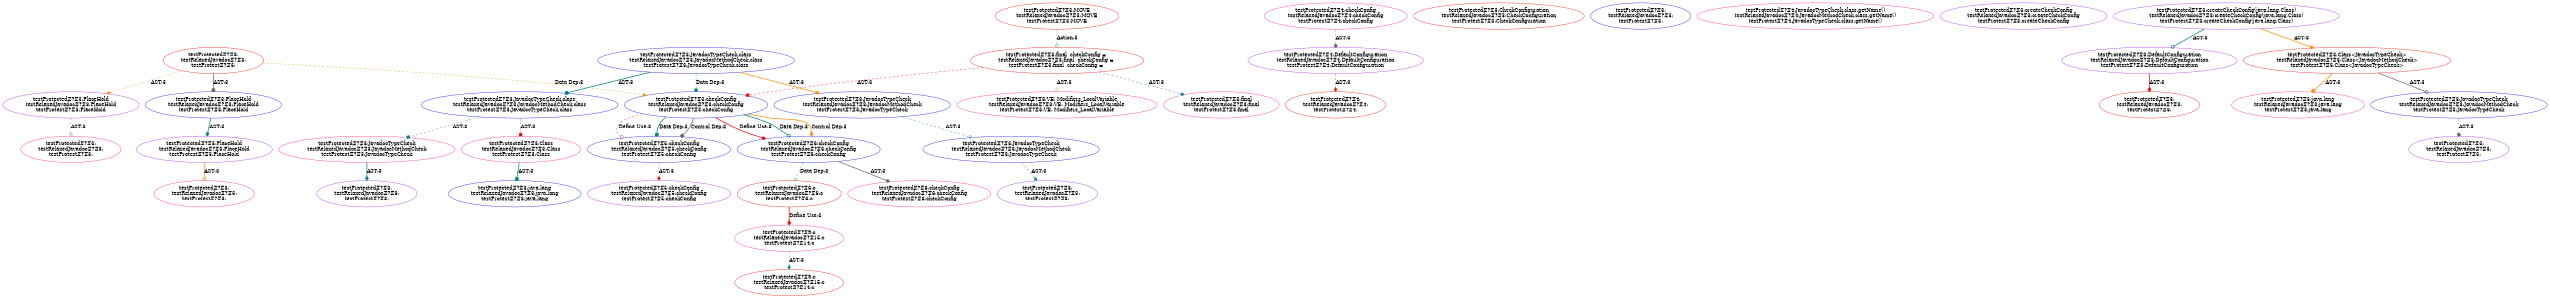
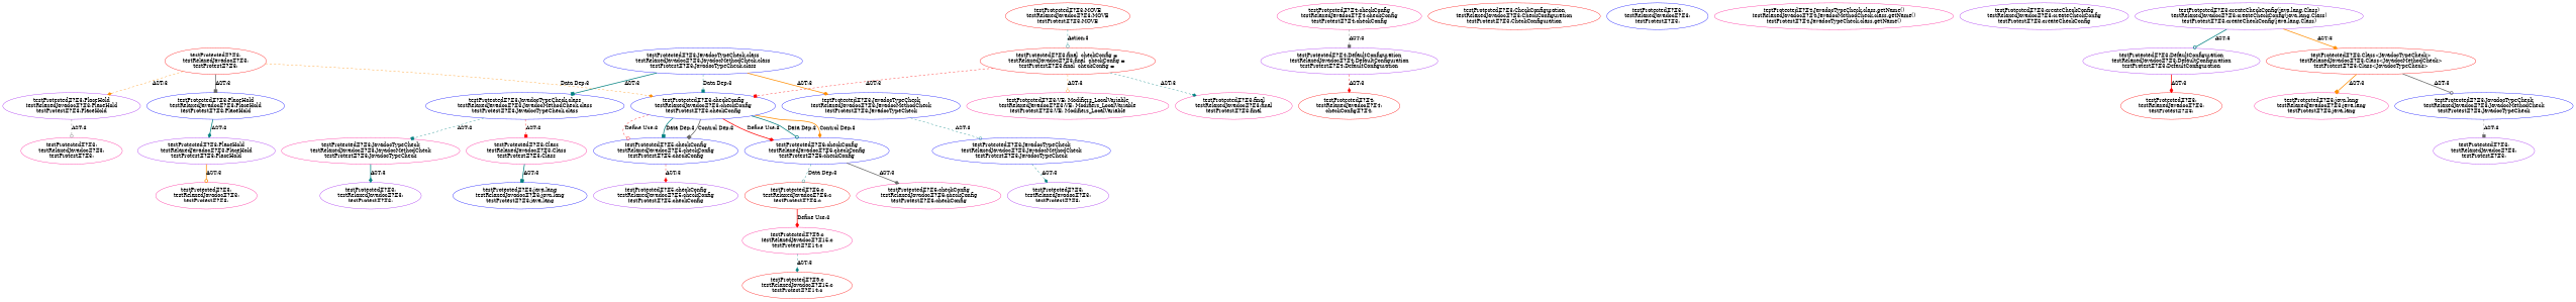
  digraph {
    node [shape=ellipse color=blue]
    edge [color=teal style=dashed arrowhead=diamond]
    n1 [label="testProtected#?#3:MOVE\ntestRelaxedJavadoc#?#3:MOVE\ntestProtest#?#3:MOVE" color=red]
    n2 [label="testProtected#?#3:final  checkConfig = \ntestRelaxedJavadoc#?#3:final  checkConfig = \ntestProtest#?#3:final  checkConfig = " color=red]
    n3 [label="testProtected#?#3:checkConfig\ntestRelaxedJavadoc#?#3:checkConfig\ntestProtest#?#3:checkConfig"]
    n4 [label="testProtected#?#3:VE: Modifiers_LocalVariable\ntestRelaxedJavadoc#?#3:VE: Modifiers_LocalVariable\ntestProtest#?#3:VE: Modifiers_LocalVariable" color=deeppink]
    n5 [label="testProtected#?#3:final\ntestRelaxedJavadoc#?#3:final\ntestProtest#?#3:final" color=deeppink]
    n6 [label="testProtected#?#5:checkConfig\ntestRelaxedJavadoc#?#5:checkConfig\ntestProtest#?#5:checkConfig"]
    n7 [label="testProtected#?#6:checkConfig\ntestRelaxedJavadoc#?#6:checkConfig\ntestProtest#?#6:checkConfig"]
    n8 [label="testProtected#?#5:checkConfig\ntestRelaxedJavadoc#?#5:checkConfig\ntestProtest#?#5:checkConfig" color=purple]
    n9 [label="testProtected#?#4:checkConfig\ntestRelaxedJavadoc#?#4:checkConfig\ntestProtest#?#4:checkConfig" color=deeppink]
    n10 [label="testProtected#?#4:DefaultConfiguration\ntestRelaxedJavadoc#?#4:DefaultConfiguration\ntestProtest#?#4:DefaultConfiguration" color=purple]
-   n11 [label="testProtected#?#4:\ntestRelaxedJavadoc#?#4:\ntestProtest#?#4:" color=red]
+   n11 [label="testProtected#?#4:\ntestRelaxedJavadoc#?#4:\ncheckConfig#?#4:" color=red]
    n12 [label="testProtected#?#6:checkConfig\ntestRelaxedJavadoc#?#6:checkConfig\ntestProtest#?#6:checkConfig" color=deeppink]
    n13 [label="testProtected#?#6:c\ntestRelaxedJavadoc#?#6:c\ntestProtest#?#6:c" color=red]
    n14 [label="testProtected#?#9:c\ntestRelaxedJavadoc#?#15:c\ntestProtest#?#14:c" color=deeppink]
    n15 [label="testProtected#?#9:c\ntestRelaxedJavadoc#?#15:c\ntestProtest#?#14:c" color=red]
    n16 [label="testProtected#?#3:CheckConfiguration\ntestRelaxedJavadoc#?#3:CheckConfiguration\ntestProtest#?#3:CheckConfiguration" color=red]
    n17 [label="testProtected#?#3:\ntestRelaxedJavadoc#?#3:\ntestProtest#?#3:"]
    n18 [label="testProtected#?#4:JavadocTypeCheck.class.getName()\ntestRelaxedJavadoc#?#4:JavadocMethodCheck.class.getName()\ntestProtest#?#4:JavadocTypeCheck.class.getName()" color=deeppink]
    n19 [label="testProtected#?#3:createCheckConfig\ntestRelaxedJavadoc#?#3:createCheckConfig\ntestProtest#?#3:createCheckConfig" color=purple]
    n20 [label="testProtected#?#3:\ntestRelaxedJavadoc#?#3:\ntestProtest#?#3:" color=red]
    n21 [label="testProtected#?#3:PlaceHold\ntestRelaxedJavadoc#?#3:PlaceHold\ntestProtest#?#3:PlaceHold" color=purple]
    n22 [label="testProtected#?#3:PlaceHold\ntestRelaxedJavadoc#?#3:PlaceHold\ntestProtest#?#3:PlaceHold"]
    n23 [label="testProtected#?#3:\ntestRelaxedJavadoc#?#3:\ntestProtest#?#3:" color=deeppink]
    n24 [label="testProtected#?#3:PlaceHold\ntestRelaxedJavadoc#?#3:PlaceHold\ntestProtest#?#3:PlaceHold" color=purple]
    n25 [label="testProtected#?#3:\ntestRelaxedJavadoc#?#3:\ntestProtest#?#3:" color=deeppink]
    n26 [label="testProtected#?#3:createCheckConfig(java.lang.Class)\ntestRelaxedJavadoc#?#3:createCheckConfig(java.lang.Class)\ntestProtest#?#3:createCheckConfig(java.lang.Class)" color=purple]
    n27 [label="testProtected#?#3:DefaultConfiguration\ntestRelaxedJavadoc#?#3:DefaultConfiguration\ntestProtest#?#3:DefaultConfiguration" color=purple]
    n28 [label="testProtected#?#3:Class<JavadocTypeCheck>\ntestRelaxedJavadoc#?#3:Class<JavadocMethodCheck>\ntestProtest#?#3:Class<JavadocTypeCheck>" color=red]
    n29 [label="testProtected#?#3:\ntestRelaxedJavadoc#?#3:\ntestProtest#?#3:" color=red]
    n30 [label="testProtected#?#3:java.lang\ntestRelaxedJavadoc#?#3:java.lang\ntestProtest#?#3:java.lang" color=deeppink]
    n31 [label="testProtected#?#3:JavadocTypeCheck\ntestRelaxedJavadoc#?#3:JavadocMethodCheck\ntestProtest#?#3:JavadocTypeCheck"]
    n32 [label="testProtected#?#3:\ntestRelaxedJavadoc#?#3:\ntestProtest#?#3:" color=purple]
    n33 [label="testProtected#?#3:JavadocTypeCheck.class\ntestRelaxedJavadoc#?#3:JavadocMethodCheck.class\ntestProtest#?#3:JavadocTypeCheck.class"]
    n34 [label="testProtected#?#3:JavadocTypeCheck\ntestRelaxedJavadoc#?#3:JavadocMethodCheck\ntestProtest#?#3:JavadocTypeCheck"]
    n35 [label="testProtected#?#3:JavadocTypeCheck.class\ntestRelaxedJavadoc#?#3:JavadocMethodCheck.class\ntestProtest#?#3:JavadocTypeCheck.class"]
    n36 [label="testProtected#?#3:JavadocTypeCheck\ntestRelaxedJavadoc#?#3:JavadocMethodCheck\ntestProtest#?#3:JavadocTypeCheck"]
    n37 [label="testProtected#?#3:\ntestRelaxedJavadoc#?#3:\ntestProtest#?#3:" color=purple]
    n38 [label="testProtected#?#3:JavadocTypeCheck\ntestRelaxedJavadoc#?#3:JavadocMethodCheck\ntestProtest#?#3:JavadocTypeCheck" color=deeppink]
    n39 [label="testProtected#?#3:Class\ntestRelaxedJavadoc#?#3:Class\ntestProtest#?#3:Class" color=deeppink]
    n40 [label="testProtected#?#3:\ntestRelaxedJavadoc#?#3:\ntestProtest#?#3:" color=purple]
    n41 [label="testProtected#?#3:java.lang\ntestRelaxedJavadoc#?#3:java.lang\ntestProtest#?#3:java.lang"]
    n1 -> n2 [label="Action:3" arrowhead=odot]
    n2 -> n3 [label="AST:3" color=red arrowhead=box]
    n2 -> n4 [label="AST:3" color=darkorange arrowhead=odot]
    n2 -> n5 [label="AST:3"]
    n3 -> n6 [label="Define Use:3" color=red arrowhead=odot]
    n3 -> n6 [label="Data Dep:3" style=bold arrowhead=box]
    n3 -> n6 [label="Control Dep:3" color=gray40 style=bold arrowhead=box]
    n3 -> n7 [label="Define Use:3" color=red style=bold]
    n3 -> n7 [label="Data Dep:3" style=bold arrowhead=odot]
    n3 -> n7 [label="Control Dep:3" color=darkorange style=bold]
    n6 -> n8 [label="AST:3" color=red]
    n7 -> n12 [label="AST:3" color=gray40 style=bold]
    n7 -> n13 [label="Data Dep:3" arrowhead=odot]
    n9 -> n10 [label="AST:3" color=gray40 arrowhead=box]
    n10 -> n11 [label="AST:3" color=red]
    n13 -> n14 [label="Define Use:3" color=red style=bold]
    n14 -> n15 [label="AST:3"]
    n20 -> n3 [label="Data Dep:3" color=darkorange]
    n20 -> n21 [label="AST:3" color=darkorange]
    n20 -> n22 [label="AST:3" color=gray40 style=bold arrowhead=box]
    n21 -> n23 [label="AST:3" color=gray40 arrowhead=odot]
    n22 -> n24 [label="AST:3" style=bold]
    n24 -> n25 [label="AST:3" color=darkorange style=bold arrowhead=odot]
    n26 -> n27 [label="AST:3" style=bold arrowhead=odot]
    n26 -> n28 [label="AST:3" color=darkorange style=bold]
    n27 -> n29 [label="AST:3" color=red style=bold]
    n28 -> n30 [label="AST:3" color=darkorange style=bold arrowhead=box]
    n28 -> n31 [label="AST:3" color=gray40 style=bold arrowhead=odot]
    n31 -> n32 [label="AST:3" color=gray40 arrowhead=box]
    n33 -> n3 [label="Data Dep:3" arrowhead=box]
    n33 -> n34 [label="AST:3" color=darkorange style=bold]
    n33 -> n35 [label="AST:3" style=bold arrowhead=box]
    n34 -> n36 [label="AST:3" arrowhead=odot]
    n35 -> n38 [label="AST:3" arrowhead=box]
    n35 -> n39 [label="AST:3" color=red arrowhead=box]
    n36 -> n37 [label="AST:3"]
    n38 -> n40 [label="AST:3" style=bold]
    n39 -> n41 [label="AST:3" style=bold arrowhead=box]
  }
